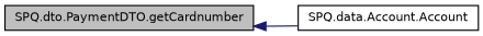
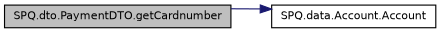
  digraph {
    rankdir=LR
    node [color=black fontname=Helvetica fontsize=10 shape=record style=filled]
    n1 [fillcolor=grey75 fontcolor=black height=0.2 label="SPQ.dto.PaymentDTO.getCardnumber" width=0.4]
    n2 [fillcolor=white height=0.2 label="SPQ.data.Account.Account" width=0.4]
-   n1 -> n2 [color=midnightblue dir=back fontname=Helvetica fontsize=10 labelfontname=Helvetica labelfontsize=10 style=solid]
+   n2 -> n1 [color=midnightblue dir=back fontname=Helvetica fontsize=10 labelfontname=Helvetica labelfontsize=10 style=solid]
  }
